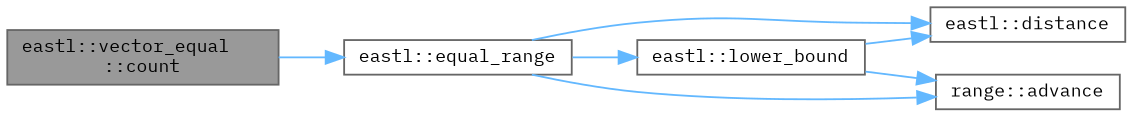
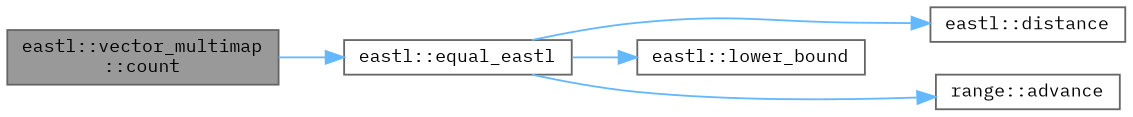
  digraph {
    fontname="IBM Plex Mono"
    rankdir=LR
    node [color=grey40 fillcolor=white fontname="IBM Plex Mono" fontsize=10 shape=box style=filled]
    edge [color=steelblue1 fontname="IBM Plex Mono" fontsize=10 labelfontname=Helvetica labelfontsize=10 style=solid]
-   n1 [color=gray40 fillcolor=grey60 fontcolor=black height=0.2 label="eastl::vector_equal\l::count" width=0.4]
-   n2 [height=0.2 label="eastl::equal_range" width=0.4]
+   n1 [color=gray40 fillcolor=grey60 fontcolor=black height=0.2 label="eastl::vector_multimap\l::count" width=0.4]
+   n2 [height=0.2 label="eastl::equal_eastl" width=0.4]
    n3 [height=0.2 label="eastl::distance" width=0.4]
    n4 [height=0.2 label="range::advance" width=0.4]
    n5 [height=0.2 label="eastl::lower_bound" width=0.4]
    n1 -> n2
    n2 -> n3
    n2 -> n4
    n2 -> n5
-   n5 -> n3
-   n5 -> n4
  }
